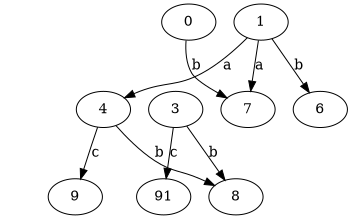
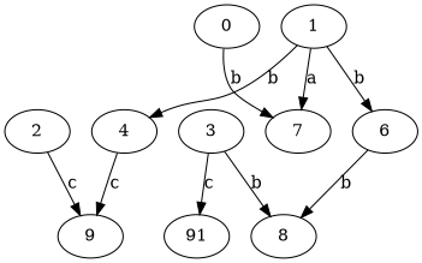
  strict digraph {
    0
    7
    4
    8
    9
    1
    6
+   2
    3
    n10 [label=91]
    0 -> 7 [label=b]
-   4 -> 8 [label=b]
+   6 -> 8 [label=b]
    4 -> 9 [label=c]
    1 -> 7 [label=a]
-   1 -> 4 [label=a]
+   1 -> 4 [label=b]
    1 -> 6 [label=b]
+   2 -> 9 [label=c]
    3 -> 8 [label=b]
    3 -> n10 [label=c]
  }
